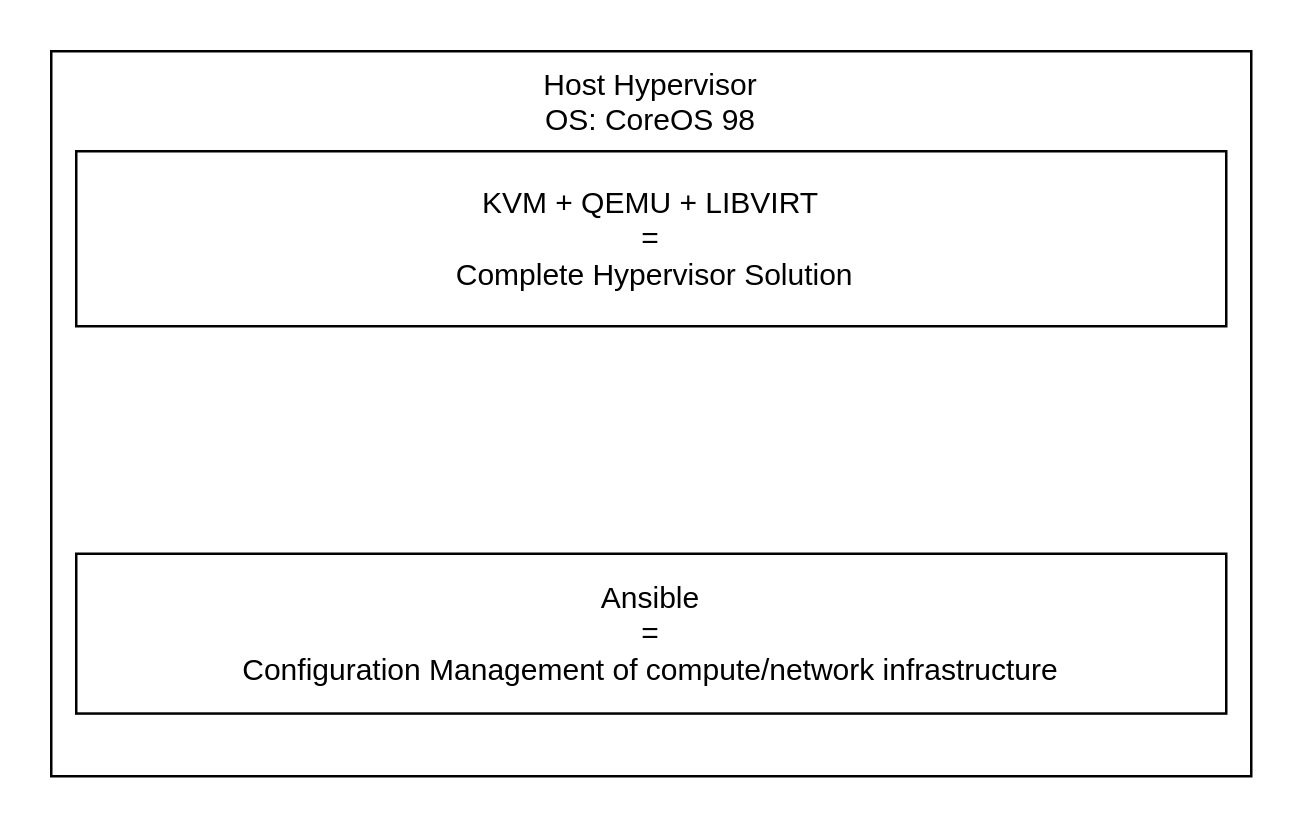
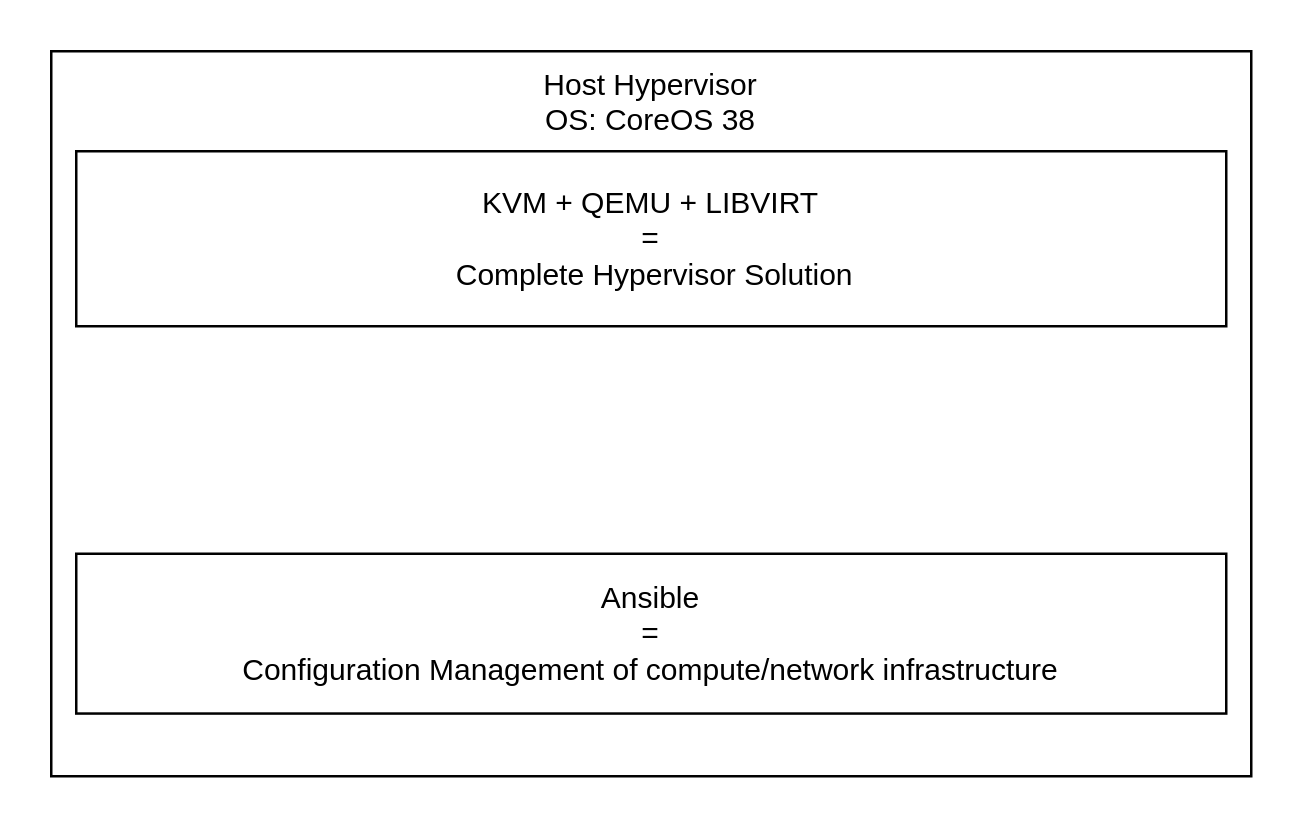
  <mxCell id="0" />
  <mxCell id="1" parent="0" />
- <mxCell id="2" value="&lt;div&gt;Host Hypervisor&lt;br&gt;&lt;/div&gt;&lt;div&gt;OS: CoreOS 98&lt;br&gt;&lt;br&gt;&lt;/div&gt;" style="rounded=0;whiteSpace=wrap;html=1;container=1;gradientColor=none;labelPosition=center;verticalLabelPosition=middle;align=center;verticalAlign=top;" vertex="1" parent="1"><mxGeometry x="20" y="20" width="480" height="290" as="geometry"><mxRectangle x="320" y="160" width="480" height="40" as="alternateBounds" /></mxGeometry></mxCell>
+ <mxCell id="2" value="&lt;div&gt;Host Hypervisor&lt;br&gt;&lt;/div&gt;&lt;div&gt;OS: CoreOS 38&lt;br&gt;&lt;br&gt;&lt;/div&gt;" style="rounded=0;whiteSpace=wrap;html=1;container=1;gradientColor=none;labelPosition=center;verticalLabelPosition=middle;align=center;verticalAlign=top;" vertex="1" parent="1"><mxGeometry x="20" y="20" width="480" height="290" as="geometry"><mxRectangle x="320" y="160" width="480" height="40" as="alternateBounds" /></mxGeometry></mxCell>
  <mxCell id="3" value="&lt;div&gt;KVM + QEMU + LIBVIRT&lt;/div&gt;&lt;div&gt;=&lt;br&gt;&lt;/div&gt;&lt;div&gt;&amp;nbsp;Complete Hypervisor Solution&lt;br&gt;&lt;/div&gt;" style="rounded=0;whiteSpace=wrap;html=1;" vertex="1" parent="2"><mxGeometry x="10" y="40" width="460" height="70" as="geometry" /></mxCell>
  <mxCell id="4" value="&lt;div&gt;Ansible&lt;/div&gt;&lt;div&gt;=&lt;/div&gt;&lt;div&gt;Configuration Management of compute/network infrastructure&lt;br&gt;&lt;/div&gt;" style="rounded=0;whiteSpace=wrap;html=1;" vertex="1" parent="2"><mxGeometry x="10" y="201" width="460" height="63.92" as="geometry" /></mxCell>
